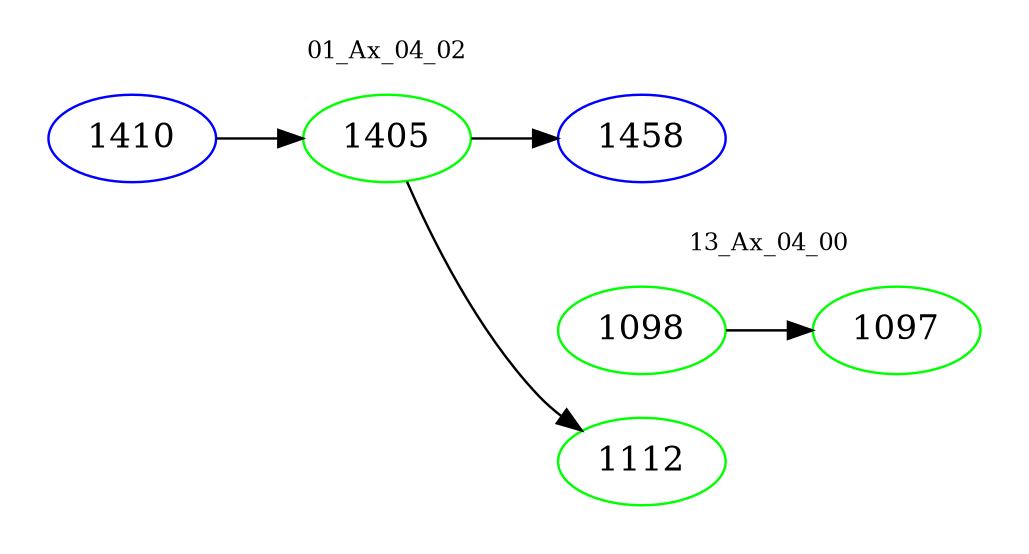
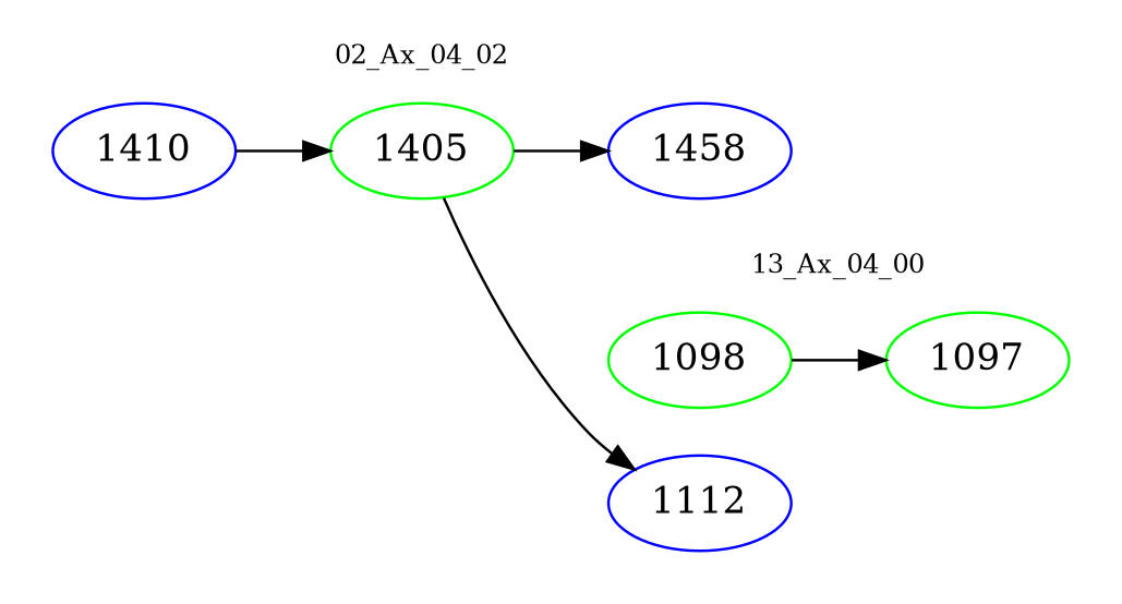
  digraph {
    rankdir=LR
    node [color=blue]
    edge [color=black]
    n1 [label=1410]
    n2 [color=green label=1405]
    n3 [label=1458]
    n4 [color=green label=1098]
    n5 [color=green label=1097]
-   n6 [color=green label=1112]
+   n6 [label=1112]
    subgraph cluster_1 {
      color=white
      fontsize=10
-     label="01_Ax_04_02"
+     label="02_Ax_04_02"
      n1
      n2
      n3
    }
    subgraph cluster_2 {
      color=white
      fontsize=10
      label="13_Ax_04_00"
      n4
      n5
      n6
    }
    n1 -> n2
    n2 -> n3
    n2 -> n6
    n4 -> n5
  }
